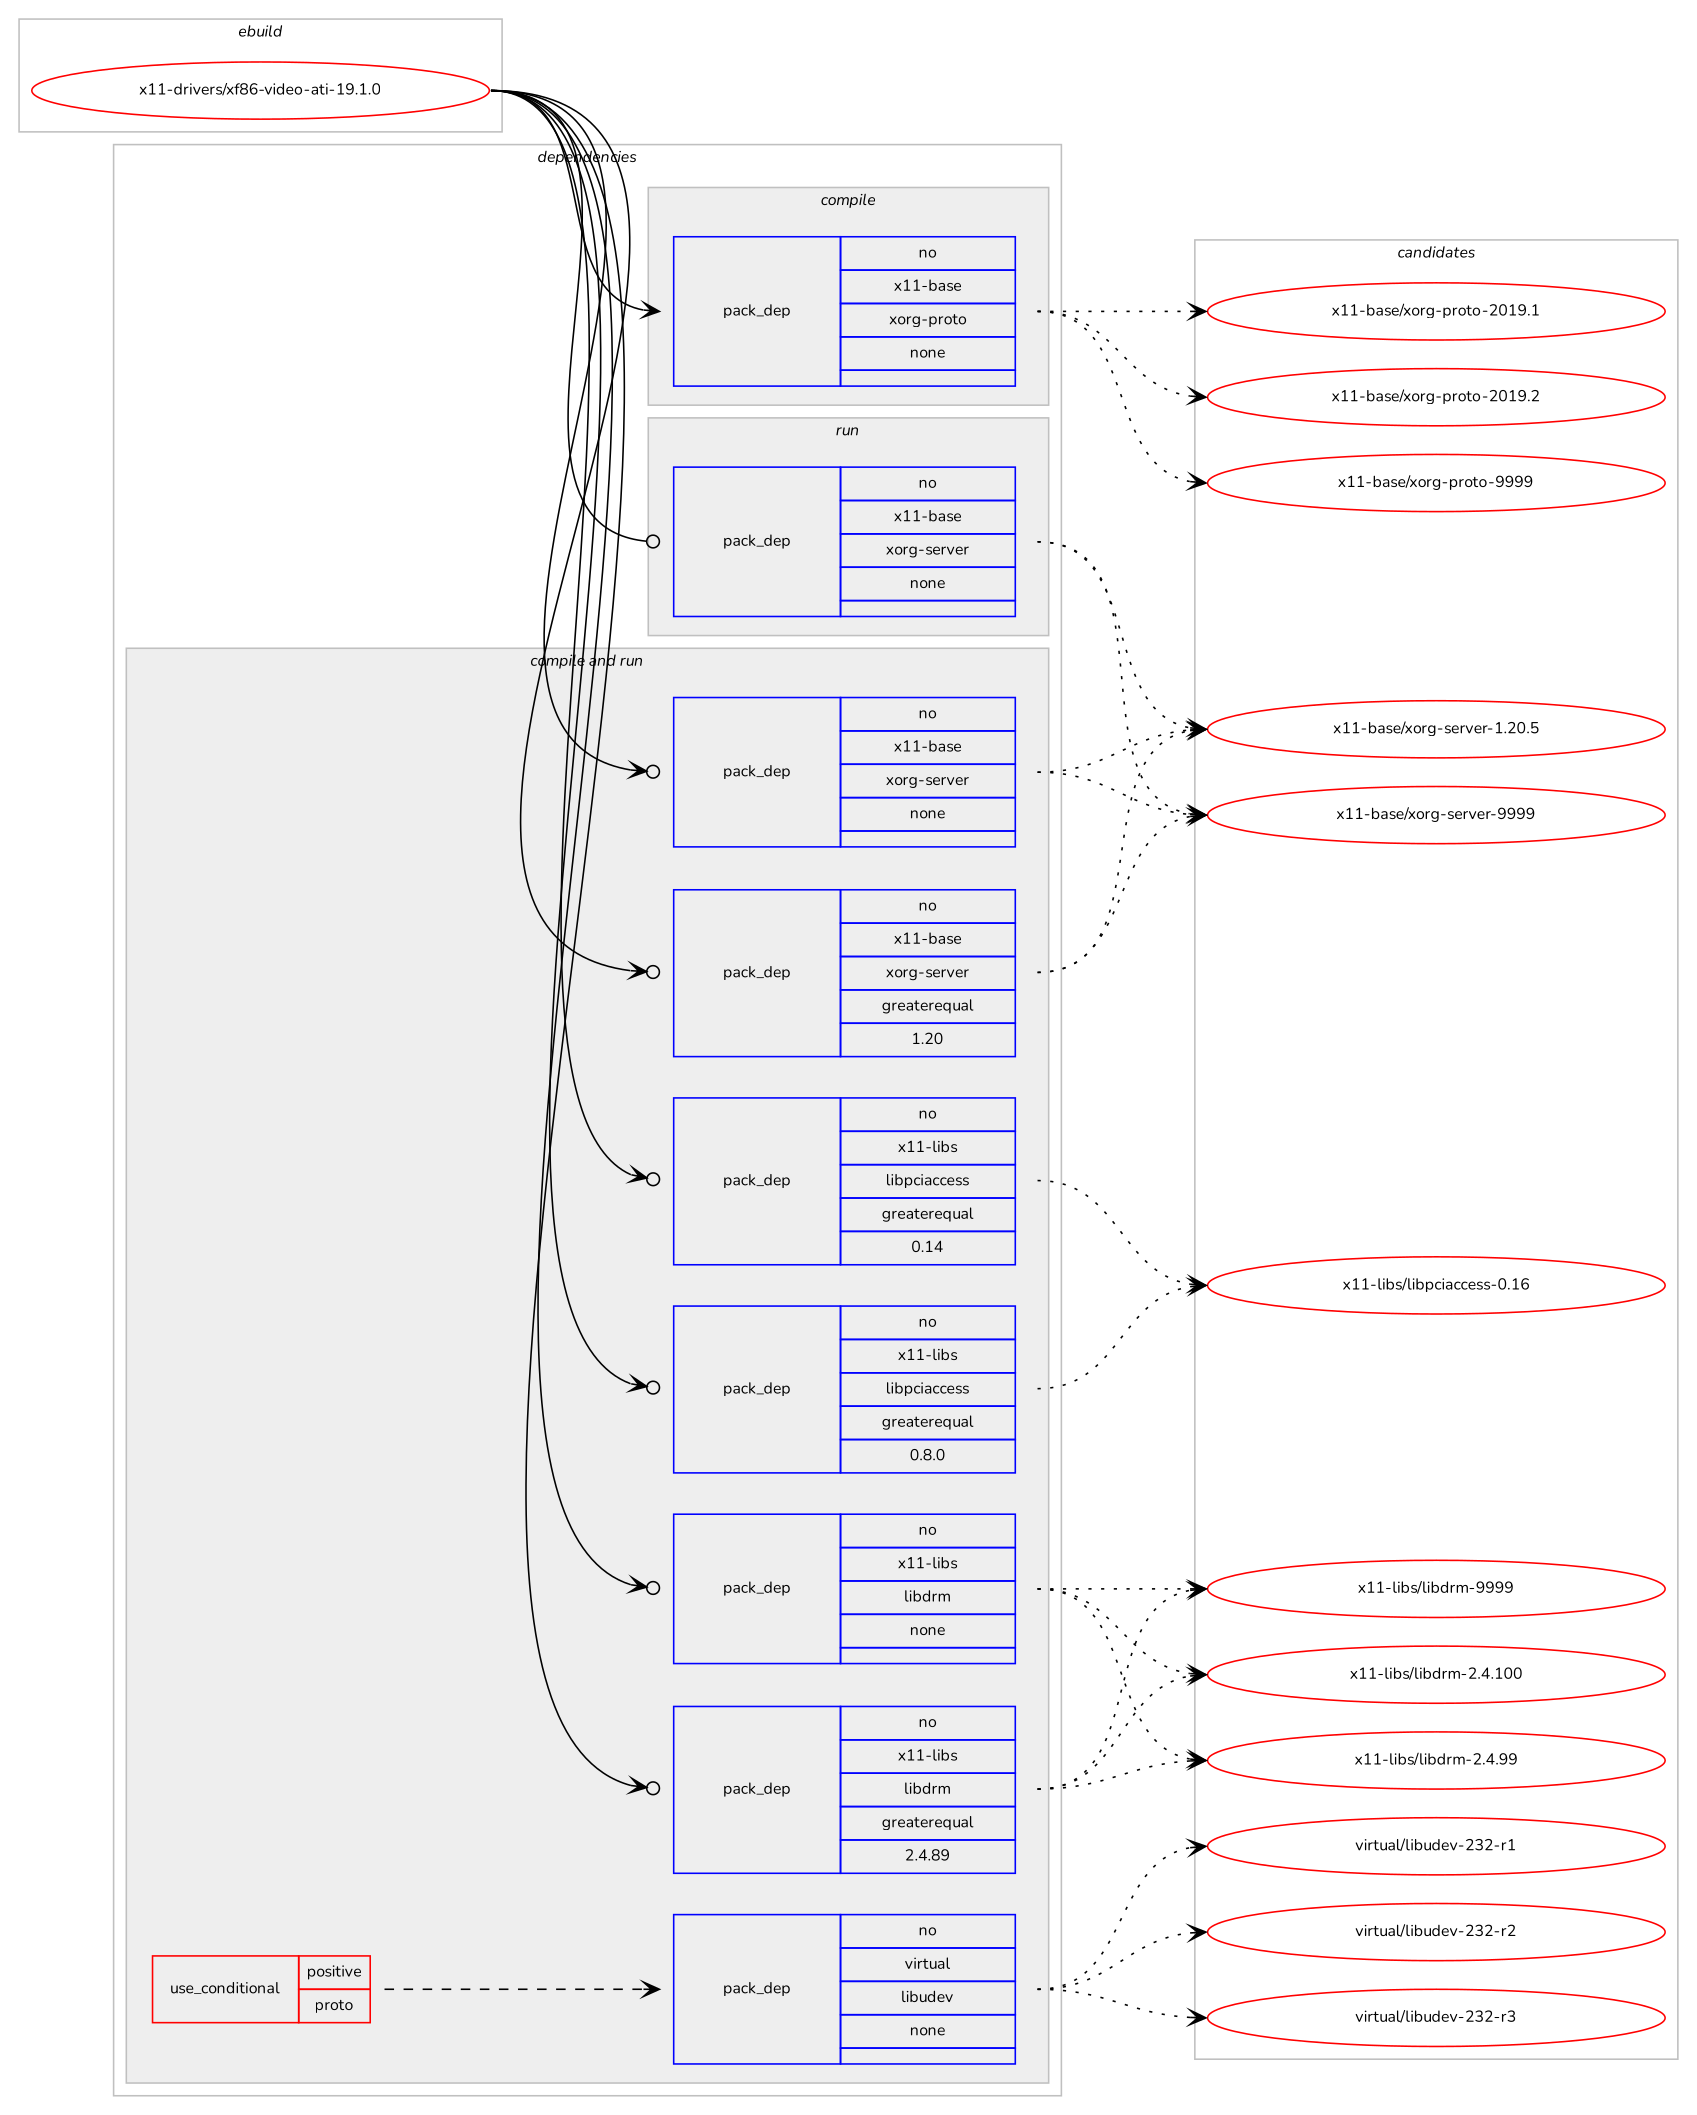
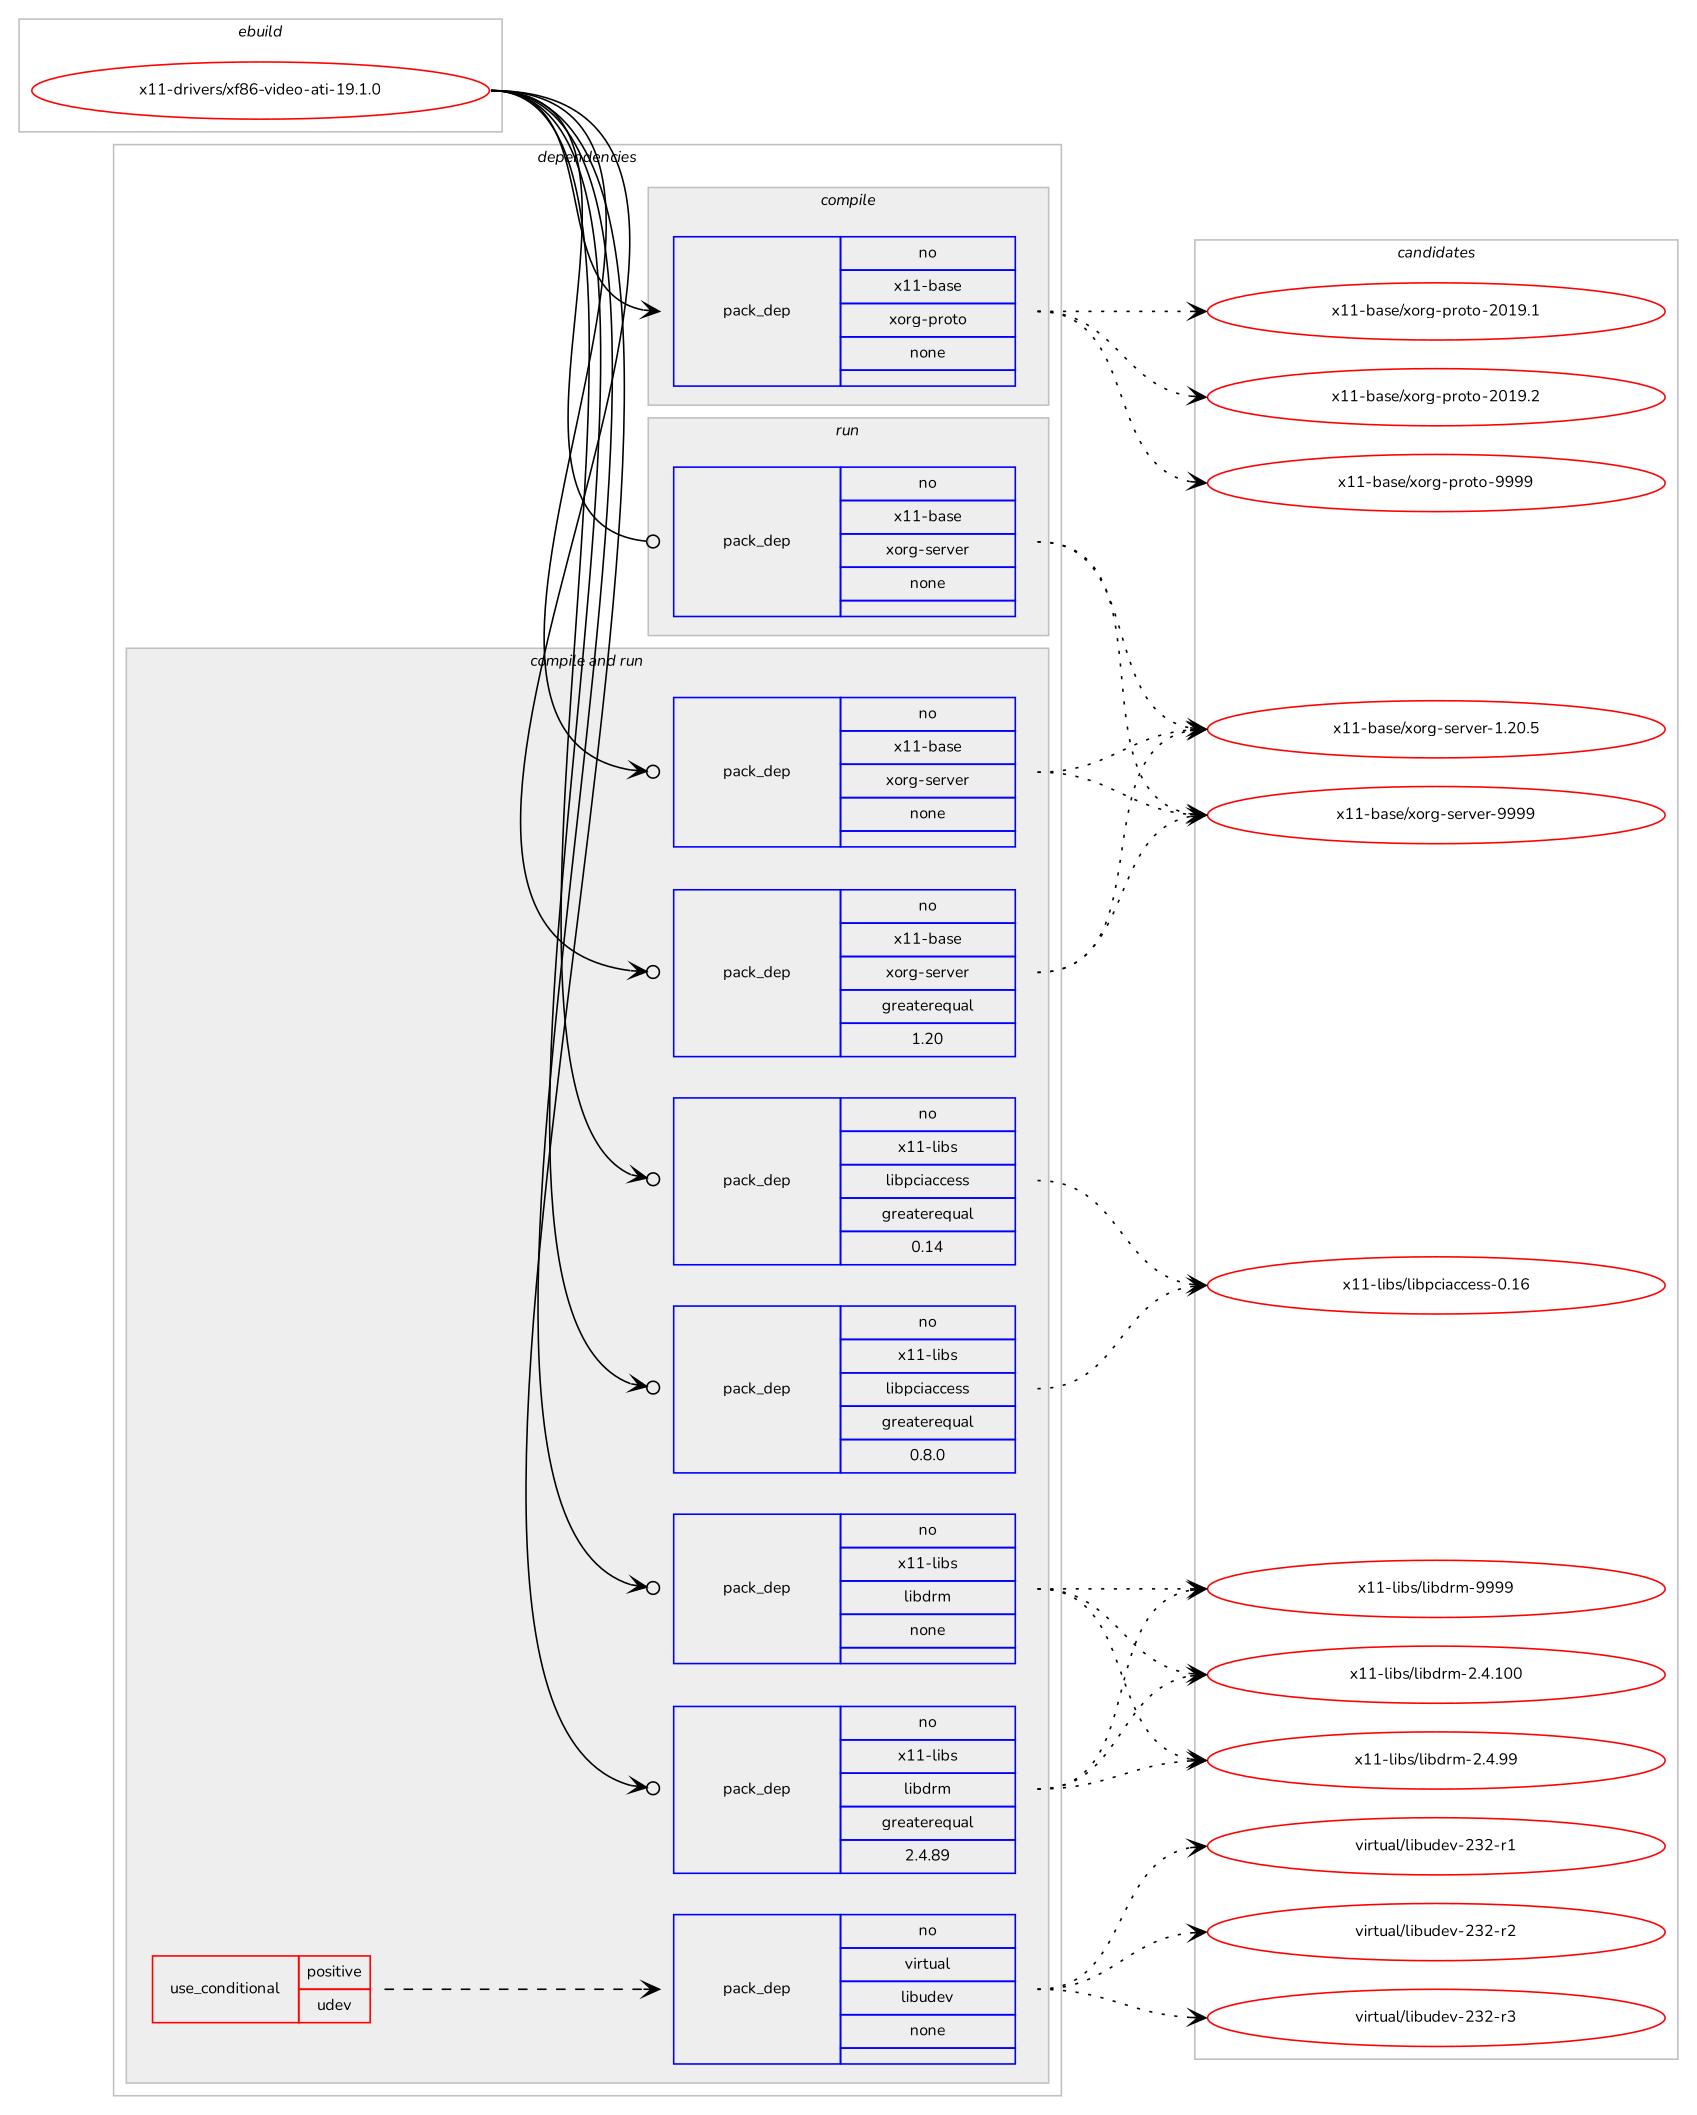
  digraph {
    compound=true
    concentrate=true
    fontname=Nunito
    fontsize=10
    newrank=true
    rankdir=LR
    ranksep=1.5
    node [color=red fontname=Nunito fontsize=10]
    edge [arrowhead=vee fontname=Nunito headport=w style=dotted tailport=e weight=100]
    n1 [label="x11-drivers/xf86-video-ati-19.1.0" width=4]
    n2 [color=blue label=<<TABLE BORDER="0" CELLBORDER="1" CELLSPACING="0" CELLPADDING="4" WIDTH="220"><TR><TD ROWSPAN="6" CELLPADDING="30">pack_dep</TD></TR><TR><TD WIDTH="110">no</TD></TR><TR><TD>x11-base</TD></TR><TR><TD>xorg-proto</TD></TR><TR><TD>none</TD></TR><TR><TD></TD></TR></TABLE>> shape=none]
    n3 [color=blue label=<<TABLE BORDER="0" CELLBORDER="1" CELLSPACING="0" CELLPADDING="4" WIDTH="220"><TR><TD ROWSPAN="6" CELLPADDING="30">pack_dep</TD></TR><TR><TD WIDTH="110">no</TD></TR><TR><TD>virtual</TD></TR><TR><TD>libudev</TD></TR><TR><TD>none</TD></TR><TR><TD></TD></TR></TABLE>> shape=none]
-   n4 [label=<<TABLE BORDER="0" CELLBORDER="1" CELLSPACING="0" CELLPADDING="4"><TR><TD ROWSPAN="3" CELLPADDING="10">use_conditional</TD></TR><TR><TD>positive</TD></TR><TR><TD>proto</TD></TR></TABLE>> shape=none]
+   n4 [label=<<TABLE BORDER="0" CELLBORDER="1" CELLSPACING="0" CELLPADDING="4"><TR><TD ROWSPAN="3" CELLPADDING="10">use_conditional</TD></TR><TR><TD>positive</TD></TR><TR><TD>udev</TD></TR></TABLE>> shape=none]
    n5 [color=blue label=<<TABLE BORDER="0" CELLBORDER="1" CELLSPACING="0" CELLPADDING="4" WIDTH="220"><TR><TD ROWSPAN="6" CELLPADDING="30">pack_dep</TD></TR><TR><TD WIDTH="110">no</TD></TR><TR><TD>x11-base</TD></TR><TR><TD>xorg-server</TD></TR><TR><TD>greaterequal</TD></TR><TR><TD>1.20</TD></TR></TABLE>> shape=none]
    n6 [color=blue label=<<TABLE BORDER="0" CELLBORDER="1" CELLSPACING="0" CELLPADDING="4" WIDTH="220"><TR><TD ROWSPAN="6" CELLPADDING="30">pack_dep</TD></TR><TR><TD WIDTH="110">no</TD></TR><TR><TD>x11-base</TD></TR><TR><TD>xorg-server</TD></TR><TR><TD>none</TD></TR><TR><TD></TD></TR></TABLE>> shape=none]
    n7 [color=blue label=<<TABLE BORDER="0" CELLBORDER="1" CELLSPACING="0" CELLPADDING="4" WIDTH="220"><TR><TD ROWSPAN="6" CELLPADDING="30">pack_dep</TD></TR><TR><TD WIDTH="110">no</TD></TR><TR><TD>x11-libs</TD></TR><TR><TD>libdrm</TD></TR><TR><TD>greaterequal</TD></TR><TR><TD>2.4.89</TD></TR></TABLE>> shape=none]
    n8 [color=blue label=<<TABLE BORDER="0" CELLBORDER="1" CELLSPACING="0" CELLPADDING="4" WIDTH="220"><TR><TD ROWSPAN="6" CELLPADDING="30">pack_dep</TD></TR><TR><TD WIDTH="110">no</TD></TR><TR><TD>x11-libs</TD></TR><TR><TD>libdrm</TD></TR><TR><TD>none</TD></TR><TR><TD></TD></TR></TABLE>> shape=none]
    n9 [color=blue label=<<TABLE BORDER="0" CELLBORDER="1" CELLSPACING="0" CELLPADDING="4" WIDTH="220"><TR><TD ROWSPAN="6" CELLPADDING="30">pack_dep</TD></TR><TR><TD WIDTH="110">no</TD></TR><TR><TD>x11-libs</TD></TR><TR><TD>libpciaccess</TD></TR><TR><TD>greaterequal</TD></TR><TR><TD>0.14</TD></TR></TABLE>> shape=none]
    n10 [color=blue label=<<TABLE BORDER="0" CELLBORDER="1" CELLSPACING="0" CELLPADDING="4" WIDTH="220"><TR><TD ROWSPAN="6" CELLPADDING="30">pack_dep</TD></TR><TR><TD WIDTH="110">no</TD></TR><TR><TD>x11-libs</TD></TR><TR><TD>libpciaccess</TD></TR><TR><TD>greaterequal</TD></TR><TR><TD>0.8.0</TD></TR></TABLE>> shape=none]
    n11 [color=blue label=<<TABLE BORDER="0" CELLBORDER="1" CELLSPACING="0" CELLPADDING="4" WIDTH="220"><TR><TD ROWSPAN="6" CELLPADDING="30">pack_dep</TD></TR><TR><TD WIDTH="110">no</TD></TR><TR><TD>x11-base</TD></TR><TR><TD>xorg-server</TD></TR><TR><TD>none</TD></TR><TR><TD></TD></TR></TABLE>> shape=none]
    n12 [label="x11-base/xorg-proto-2019.1" width=4]
    n13 [label="x11-base/xorg-proto-2019.2" width=4]
    n14 [label="x11-base/xorg-proto-9999" width=4]
    n15 [label="virtual/libudev-232-r1" width=4]
    n16 [label="virtual/libudev-232-r2" width=4]
    n17 [label="virtual/libudev-232-r3" width=4]
    n18 [label="x11-base/xorg-server-1.20.5" width=4]
    n19 [label="x11-base/xorg-server-9999" width=4]
    n20 [label="x11-libs/libdrm-2.4.100" width=4]
    n21 [label="x11-libs/libdrm-2.4.99" width=4]
    n22 [label="x11-libs/libdrm-9999" width=4]
    n23 [label="x11-libs/libpciaccess-0.16" width=4]
    subgraph cluster_1 {
      color=gray
      label=<<i>ebuild</i>>
      rank=same
      n1
    }
    subgraph cluster_2 {
      color=gray
      label=<<i>dependencies</i>>
      subgraph cluster_3 {
        color=gray
        fillcolor="#eeeeee"
        label=<<i>compile</i>>
        style=filled
        subgraph sub_4 {
          color=gray
          fillcolor="#eeeeee"
          label=<<i>compile</i>>
          style=filled
          n2
        }
      }
      subgraph cluster_5 {
        color=gray
        fillcolor="#eeeeee"
        label=<<i>compile and run</i>>
        style=filled
        subgraph sub_6 {
          color=gray
          fillcolor="#eeeeee"
          label=<<i>compile and run</i>>
          style=filled
          n4
          subgraph sub_7 {
            color=gray
            fillcolor="#eeeeee"
            label=<<i>compile and run</i>>
            style=filled
            n3
          }
        }
        subgraph sub_8 {
          color=gray
          fillcolor="#eeeeee"
          label=<<i>compile and run</i>>
          style=filled
          n5
        }
        subgraph sub_9 {
          color=gray
          fillcolor="#eeeeee"
          label=<<i>compile and run</i>>
          style=filled
          n6
        }
        subgraph sub_10 {
          color=gray
          fillcolor="#eeeeee"
          label=<<i>compile and run</i>>
          style=filled
          n7
        }
        subgraph sub_11 {
          color=gray
          fillcolor="#eeeeee"
          label=<<i>compile and run</i>>
          style=filled
          n8
        }
        subgraph sub_12 {
          color=gray
          fillcolor="#eeeeee"
          label=<<i>compile and run</i>>
          style=filled
          n9
        }
        subgraph sub_13 {
          color=gray
          fillcolor="#eeeeee"
          label=<<i>compile and run</i>>
          style=filled
          n10
        }
      }
      subgraph cluster_14 {
        color=gray
        fillcolor="#eeeeee"
        label=<<i>run</i>>
        style=filled
        subgraph sub_15 {
          color=gray
          fillcolor="#eeeeee"
          label=<<i>run</i>>
          style=filled
          n11
        }
      }
    }
    subgraph cluster_16 {
      color=gray
      label=<<i>candidates</i>>
      rank=same
      subgraph sub_17 {
        color=black
        label=<<i>candidates</i>>
        nodesep=1
        rank=same
        n12
        n13
        n14
      }
      subgraph sub_18 {
        color=black
        label=<<i>candidates</i>>
        nodesep=1
        rank=same
        n15
        n16
        n17
      }
      subgraph sub_19 {
        color=black
        label=<<i>candidates</i>>
        nodesep=1
        rank=same
        n18
        n19
      }
      subgraph sub_20 {
        color=black
        label=<<i>candidates</i>>
        nodesep=1
        rank=same
        n18
        n19
      }
      subgraph sub_21 {
        color=black
        label=<<i>candidates</i>>
        nodesep=1
        rank=same
        n20
        n21
        n22
      }
      subgraph sub_22 {
        color=black
        label=<<i>candidates</i>>
        nodesep=1
        rank=same
        n20
        n21
        n22
      }
      subgraph sub_23 {
        color=black
        label=<<i>candidates</i>>
        nodesep=1
        rank=same
        n23
      }
      subgraph sub_24 {
        color=black
        label=<<i>candidates</i>>
        nodesep=1
        rank=same
        n23
      }
      subgraph sub_25 {
        color=black
        label=<<i>candidates</i>>
        nodesep=1
        rank=same
        n18
        n19
      }
    }
    n1 -> n2 [style=solid weight=20]
    n1 -> n5 [arrowhead=odotvee style=solid weight=20]
    n1 -> n6 [arrowhead=odotvee style=solid weight=20]
    n1 -> n7 [arrowhead=odotvee style=solid weight=20]
    n1 -> n8 [arrowhead=odotvee style=solid weight=20]
    n1 -> n9 [arrowhead=odotvee style=solid weight=20]
    n1 -> n10 [arrowhead=odotvee style=solid weight=20]
    n1 -> n11 [arrowhead=odot style=solid weight=20]
    n2 -> n12
    n2 -> n13
    n2 -> n14
    n3 -> n15
    n3 -> n16
    n3 -> n17
    n4 -> n3 [style=dashed weight=20]
    n5 -> n18
    n5 -> n19
    n6 -> n18
    n6 -> n19
    n7 -> n20
    n7 -> n21
    n7 -> n22
    n8 -> n20
    n8 -> n21
    n8 -> n22
    n9 -> n23
    n10 -> n23
    n11 -> n18
    n11 -> n19
  }
